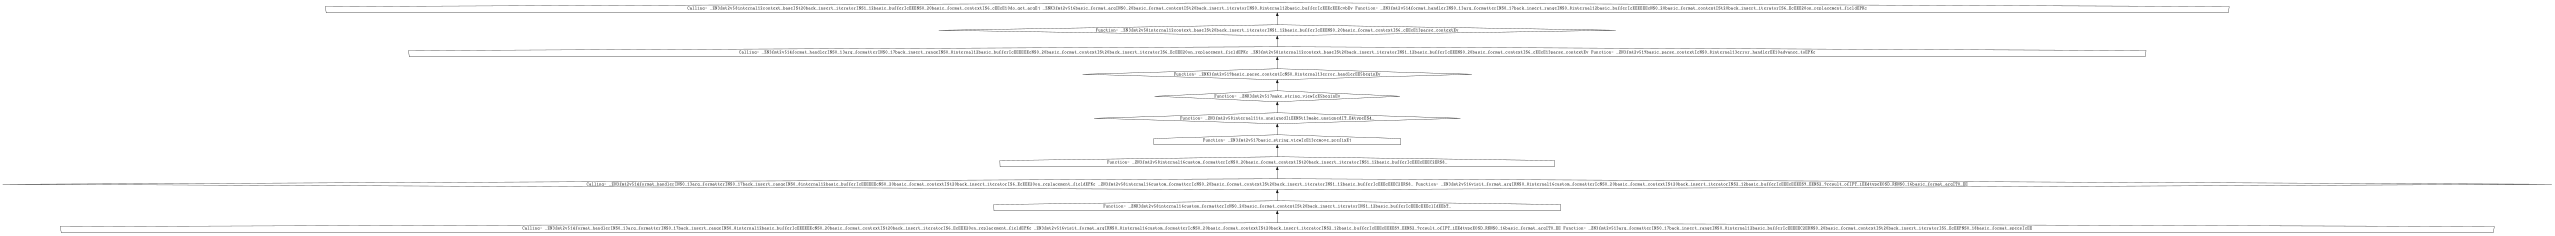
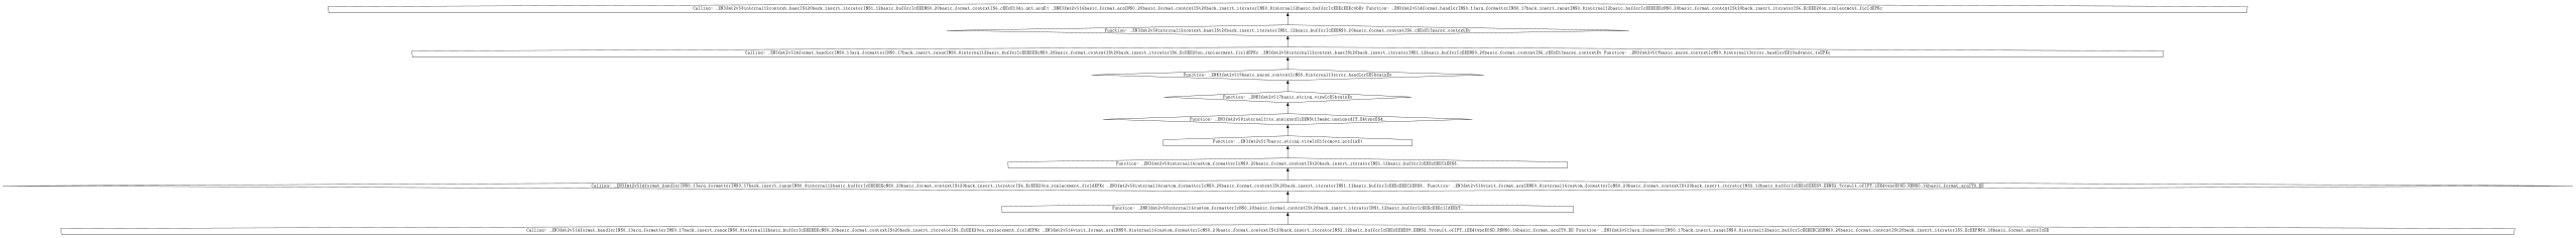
  digraph {
    fontname="Courier Prime"
    node [shape=house fontname="Courier Prime"]
    edge [dir=back fontname="Courier Prime"]
    "Function- _ZNK3fmt2v58internal16custom_formatterIcNS0_20basic_format_contextISt20back_insert_iteratorINS1_12basic_bufferIcEEEcEEEclIdEEbT_"
    "Calling- _ZN3fmt2v514format_handlerINS0_13arg_formatterINS0_17back_insert_rangeINS0_8internal12basic_bufferIcEEEEEEcNS0_20basic_format_contextISt20back_insert_iteratorIS6_EcEEE20on_replacement_fieldEPKc _ZN3fmt2v516visit_format_argIRNS0_8internal16custom_formatterIcNS0_20basic_format_contextISt20back_insert_iteratorINS2_12basic_bufferIcEEEcEEEES9_EENS2_9result_ofIFT_iEE4typeEOSD_RKNS0_16basic_format_argIT0_EE Function- _ZN3fmt2v513arg_formatterINS0_17back_insert_rangeINS0_8internal12basic_bufferIcEEEEEC2ERNS0_20basic_format_contextISt20back_insert_iteratorIS5_EcEEPNS0_18basic_format_specsIcEE"
    "Calling- _ZN3fmt2v514format_handlerINS0_13arg_formatterINS0_17back_insert_rangeINS0_8internal12basic_bufferIcEEEEEEcNS0_20basic_format_contextISt20back_insert_iteratorIS6_EcEEE20on_replacement_fieldEPKc _ZN3fmt2v58internal16custom_formatterIcNS0_20basic_format_contextISt20back_insert_iteratorINS1_12basic_bufferIcEEEcEEEC2ERS8_ Function- _ZN3fmt2v516visit_format_argIRNS0_8internal16custom_formatterIcNS0_20basic_format_contextISt20back_insert_iteratorINS2_12basic_bufferIcEEEcEEEES9_EENS2_9result_ofIFT_iEE4typeEOSD_RKNS0_16basic_format_argIT0_EE" [shape=diamond]
    "Function- _ZN3fmt2v58internal16custom_formatterIcNS0_20basic_format_contextISt20back_insert_iteratorINS1_12basic_bufferIcEEEcEEEC2ERS8_"
    "Function- _ZN3fmt2v517basic_string_viewIcE13remove_prefixEj"
    "Function- _ZN3fmt2v58internal11to_unsignedIiEENSt13make_unsignedIT_E4typeES4_" [shape=diamond]
-   "Function- _ZNK3fmt2v517basic_string_viewIcE5beginEv" [shape=diamond label="Function- _ZNK3fmt2v517make_string_viewIcE5beginEv"]
+   "Function- _ZNK3fmt2v517basic_string_viewIcE5beginEv" [shape=diamond]
    "Function- _ZNK3fmt2v519basic_parse_contextIcNS0_8internal13error_handlerEE5beginEv" [shape=diamond]
    "Calling- _ZN3fmt2v514format_handlerINS0_13arg_formatterINS0_17back_insert_rangeINS0_8internal12basic_bufferIcEEEEEEcNS0_20basic_format_contextISt20back_insert_iteratorIS6_EcEEE20on_replacement_fieldEPKc _ZN3fmt2v58internal12context_baseISt20back_insert_iteratorINS1_12basic_bufferIcEEENS0_20basic_format_contextIS6_cEEcE13parse_contextEv Function- _ZN3fmt2v519basic_parse_contextIcNS0_8internal13error_handlerEE10advance_toEPKc"
    "Function- _ZN3fmt2v58internal12context_baseISt20back_insert_iteratorINS1_12basic_bufferIcEEENS0_20basic_format_contextIS6_cEEcE13parse_contextEv" [shape=diamond]
    "Calling- _ZN3fmt2v58internal12context_baseISt20back_insert_iteratorINS1_12basic_bufferIcEEENS0_20basic_format_contextIS6_cEEcE10do_get_argEj _ZNK3fmt2v516basic_format_argINS0_20basic_format_contextISt20back_insert_iteratorINS0_8internal12basic_bufferIcEEEcEEEcvbEv Function- _ZN3fmt2v514format_handlerINS0_13arg_formatterINS0_17back_insert_rangeINS0_8internal12basic_bufferIcEEEEEEcNS0_20basic_format_contextISt20back_insert_iteratorIS6_EcEEE20on_replacement_fieldEPKc"
    "Function- _ZNK3fmt2v58internal16custom_formatterIcNS0_20basic_format_contextISt20back_insert_iteratorINS1_12basic_bufferIcEEEcEEEclIdEEbT_" -> "Calling- _ZN3fmt2v514format_handlerINS0_13arg_formatterINS0_17back_insert_rangeINS0_8internal12basic_bufferIcEEEEEEcNS0_20basic_format_contextISt20back_insert_iteratorIS6_EcEEE20on_replacement_fieldEPKc _ZN3fmt2v516visit_format_argIRNS0_8internal16custom_formatterIcNS0_20basic_format_contextISt20back_insert_iteratorINS2_12basic_bufferIcEEEcEEEES9_EENS2_9result_ofIFT_iEE4typeEOSD_RKNS0_16basic_format_argIT0_EE Function- _ZN3fmt2v513arg_formatterINS0_17back_insert_rangeINS0_8internal12basic_bufferIcEEEEEC2ERNS0_20basic_format_contextISt20back_insert_iteratorIS5_EcEEPNS0_18basic_format_specsIcEE"
    "Calling- _ZN3fmt2v514format_handlerINS0_13arg_formatterINS0_17back_insert_rangeINS0_8internal12basic_bufferIcEEEEEEcNS0_20basic_format_contextISt20back_insert_iteratorIS6_EcEEE20on_replacement_fieldEPKc _ZN3fmt2v58internal16custom_formatterIcNS0_20basic_format_contextISt20back_insert_iteratorINS1_12basic_bufferIcEEEcEEEC2ERS8_ Function- _ZN3fmt2v516visit_format_argIRNS0_8internal16custom_formatterIcNS0_20basic_format_contextISt20back_insert_iteratorINS2_12basic_bufferIcEEEcEEEES9_EENS2_9result_ofIFT_iEE4typeEOSD_RKNS0_16basic_format_argIT0_EE" -> "Function- _ZNK3fmt2v58internal16custom_formatterIcNS0_20basic_format_contextISt20back_insert_iteratorINS1_12basic_bufferIcEEEcEEEclIdEEbT_"
    "Function- _ZN3fmt2v58internal16custom_formatterIcNS0_20basic_format_contextISt20back_insert_iteratorINS1_12basic_bufferIcEEEcEEEC2ERS8_" -> "Calling- _ZN3fmt2v514format_handlerINS0_13arg_formatterINS0_17back_insert_rangeINS0_8internal12basic_bufferIcEEEEEEcNS0_20basic_format_contextISt20back_insert_iteratorIS6_EcEEE20on_replacement_fieldEPKc _ZN3fmt2v58internal16custom_formatterIcNS0_20basic_format_contextISt20back_insert_iteratorINS1_12basic_bufferIcEEEcEEEC2ERS8_ Function- _ZN3fmt2v516visit_format_argIRNS0_8internal16custom_formatterIcNS0_20basic_format_contextISt20back_insert_iteratorINS2_12basic_bufferIcEEEcEEEES9_EENS2_9result_ofIFT_iEE4typeEOSD_RKNS0_16basic_format_argIT0_EE"
    "Function- _ZN3fmt2v517basic_string_viewIcE13remove_prefixEj" -> "Function- _ZN3fmt2v58internal16custom_formatterIcNS0_20basic_format_contextISt20back_insert_iteratorINS1_12basic_bufferIcEEEcEEEC2ERS8_"
    "Function- _ZN3fmt2v58internal11to_unsignedIiEENSt13make_unsignedIT_E4typeES4_" -> "Function- _ZN3fmt2v517basic_string_viewIcE13remove_prefixEj"
    "Function- _ZNK3fmt2v517basic_string_viewIcE5beginEv" -> "Function- _ZN3fmt2v58internal11to_unsignedIiEENSt13make_unsignedIT_E4typeES4_"
    "Function- _ZNK3fmt2v519basic_parse_contextIcNS0_8internal13error_handlerEE5beginEv" -> "Function- _ZNK3fmt2v517basic_string_viewIcE5beginEv"
    "Calling- _ZN3fmt2v514format_handlerINS0_13arg_formatterINS0_17back_insert_rangeINS0_8internal12basic_bufferIcEEEEEEcNS0_20basic_format_contextISt20back_insert_iteratorIS6_EcEEE20on_replacement_fieldEPKc _ZN3fmt2v58internal12context_baseISt20back_insert_iteratorINS1_12basic_bufferIcEEENS0_20basic_format_contextIS6_cEEcE13parse_contextEv Function- _ZN3fmt2v519basic_parse_contextIcNS0_8internal13error_handlerEE10advance_toEPKc" -> "Function- _ZNK3fmt2v519basic_parse_contextIcNS0_8internal13error_handlerEE5beginEv"
    "Function- _ZN3fmt2v58internal12context_baseISt20back_insert_iteratorINS1_12basic_bufferIcEEENS0_20basic_format_contextIS6_cEEcE13parse_contextEv" -> "Calling- _ZN3fmt2v514format_handlerINS0_13arg_formatterINS0_17back_insert_rangeINS0_8internal12basic_bufferIcEEEEEEcNS0_20basic_format_contextISt20back_insert_iteratorIS6_EcEEE20on_replacement_fieldEPKc _ZN3fmt2v58internal12context_baseISt20back_insert_iteratorINS1_12basic_bufferIcEEENS0_20basic_format_contextIS6_cEEcE13parse_contextEv Function- _ZN3fmt2v519basic_parse_contextIcNS0_8internal13error_handlerEE10advance_toEPKc"
    "Calling- _ZN3fmt2v58internal12context_baseISt20back_insert_iteratorINS1_12basic_bufferIcEEENS0_20basic_format_contextIS6_cEEcE10do_get_argEj _ZNK3fmt2v516basic_format_argINS0_20basic_format_contextISt20back_insert_iteratorINS0_8internal12basic_bufferIcEEEcEEEcvbEv Function- _ZN3fmt2v514format_handlerINS0_13arg_formatterINS0_17back_insert_rangeINS0_8internal12basic_bufferIcEEEEEEcNS0_20basic_format_contextISt20back_insert_iteratorIS6_EcEEE20on_replacement_fieldEPKc" -> "Function- _ZN3fmt2v58internal12context_baseISt20back_insert_iteratorINS1_12basic_bufferIcEEENS0_20basic_format_contextIS6_cEEcE13parse_contextEv"
  }
